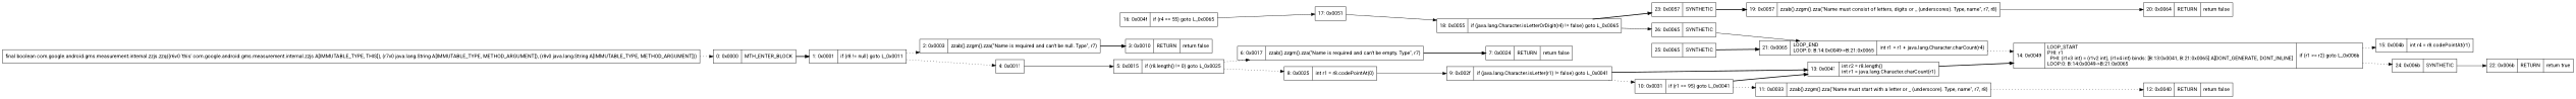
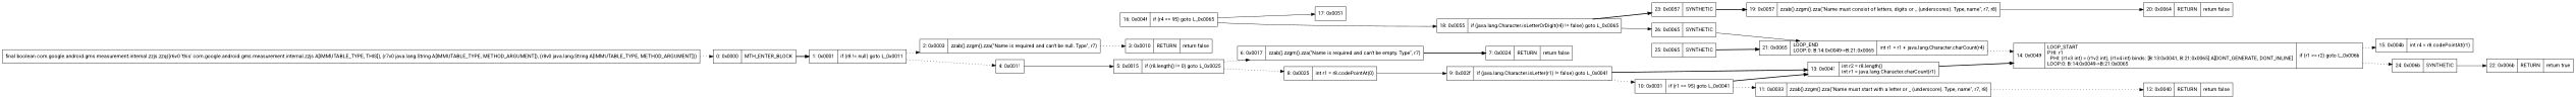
  digraph {
    fontname=Roboto
    rankdir=LR
    node [fontname=Roboto shape=record]
    edge [fontname=Roboto style=dotted]
    n1 [label="{0\:\ 0x0000|MTH_ENTER_BLOCK\l}"]
    n2 [label="{1\:\ 0x0001|if (r8 != null) goto L_0x0011\l}"]
    n3 [label="{2\:\ 0x0003|zzab().zzgm().zza(\"Name is required and can't be null. Type\", r7)\l}"]
    n4 [label="{4\:\ 0x0011}"]
    n5 [label="{3\:\ 0x0010|RETURN\l|return false\l}"]
    n6 [label="{5\:\ 0x0015|if (r8.length() != 0) goto L_0x0025\l}"]
    n7 [label="{6\:\ 0x0017|zzab().zzgm().zza(\"Name is required and can't be empty. Type\", r7)\l}"]
    n8 [label="{8\:\ 0x0025|int r1 = r8.codePointAt(0)\l}"]
    n9 [label="{7\:\ 0x0024|RETURN\l|return false\l}"]
    n10 [label="{9\:\ 0x002f|if (java.lang.Character.isLetter(r1) != false) goto L_0x0041\l}"]
    n11 [label="{10\:\ 0x0031|if (r1 == 95) goto L_0x0041\l}"]
    n12 [label="{13\:\ 0x0041|int r2 = r8.length()\lint r1 = java.lang.Character.charCount(r1)\l}"]
    n13 [label="{11\:\ 0x0033|zzab().zzgm().zza(\"Name must start with a letter or _ (underscore). Type, name\", r7, r8)\l}"]
    n14 [label="{14\:\ 0x0049|LOOP_START\lPHI: r1 \l  PHI: (r1v3 int) = (r1v2 int), (r1v4 int) binds: [B:13:0x0041, B:21:0x0065] A[DONT_GENERATE, DONT_INLINE]\lLOOP:0: B:14:0x0049\-\>B:21:0x0065\l|if (r1 \>= r2) goto L_0x006b\l}"]
    n15 [label="{12\:\ 0x0040|RETURN\l|return false\l}"]
    n16 [label="{15\:\ 0x004b|int r4 = r8.codePointAt(r1)\l}"]
    n17 [label="{24\:\ 0x006b|SYNTHETIC\l}"]
    n18 [label="{22\:\ 0x006b|RETURN\l|return true\l}"]
-   n19 [label="{16\:\ 0x004f|if (r4 == 55) goto L_0x0065\l}"]
+   n19 [label="{16\:\ 0x004f|if (r4 == 95) goto L_0x0065\l}"]
    n20 [label="{17\:\ 0x0051}"]
    n21 [label="{18\:\ 0x0055|if (java.lang.Character.isLetterOrDigit(r4) != false) goto L_0x0065\l}"]
    n22 [label="{25\:\ 0x0065|SYNTHETIC\l}"]
    n23 [label="{21\:\ 0x0065|LOOP_END\lLOOP:0: B:14:0x0049\-\>B:21:0x0065\l|int r1 = r1 + java.lang.Character.charCount(r4)\l}"]
    n24 [label="{23\:\ 0x0057|SYNTHETIC\l}"]
    n25 [label="{26\:\ 0x0065|SYNTHETIC\l}"]
    n26 [label="{19\:\ 0x0057|zzab().zzgm().zza(\"Name must consist of letters, digits or _ (underscores). Type, name\", r7, r8)\l}"]
    n27 [label="{20\:\ 0x0064|RETURN\l|return false\l}"]
    n28 [label="{final boolean com.google.android.gms.measurement.internal.zzjs.zzq((r6v0 'this' com.google.android.gms.measurement.internal.zzjs A[IMMUTABLE_TYPE, THIS]), (r7v0 java.lang.String A[IMMUTABLE_TYPE, METHOD_ARGUMENT]), (r8v0 java.lang.String A[IMMUTABLE_TYPE, METHOD_ARGUMENT])) }"]
    n1 -> n2 [style=bold]
    n2 -> n3
    n2 -> n4
-   n3 -> n5 [style=bold]
+   n3 -> n5
    n4 -> n6 [style=solid]
    n6 -> n7
    n6 -> n8
    n7 -> n9 [style=bold]
    n8 -> n10 [style=solid]
    n10 -> n11
    n10 -> n12 [style=bold]
    n11 -> n12 [style=bold]
    n11 -> n13
    n12 -> n14 [style=bold]
    n13 -> n15
    n14 -> n16
    n14 -> n17
    n17 -> n18 [style=solid]
    n19 -> n20 [style=solid]
-   n20 -> n21 [style=solid]
+   n19 -> n21 [style=solid]
    n21 -> n24 [style=bold]
    n21 -> n25 [style=solid]
    n22 -> n23 [style=bold]
    n23 -> n14
    n24 -> n26 [style=bold]
    n25 -> n23 [style=solid]
    n26 -> n27 [style=solid]
    n28 -> n1
  }
